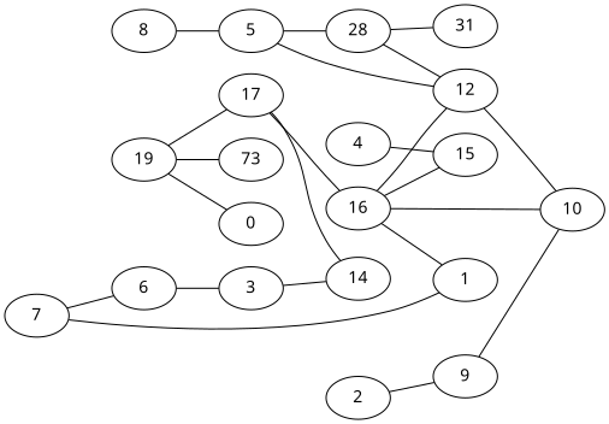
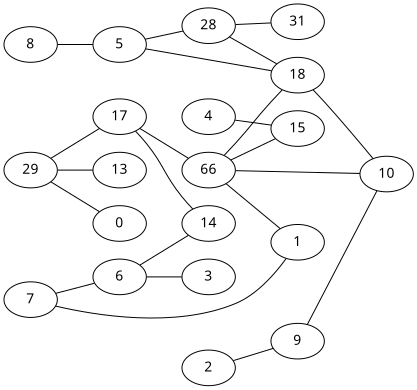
  digraph {
    fontname="Noto Sans"
    rankdir=LR
    node [fontname="Noto Sans"]
    edge [color=black dir=none fontname="Noto Sans"]
    4
    15
    n3 [label=28]
    n4 [label=31]
-   12
+   12 [label=18]
    10
    2
    5
    9
    3
    14
-   16
+   16 [label=66]
    1
    8
    17
    7
    6
-   19
-   13 [label=73]
+   19 [label=29]
+   13
    0
    subgraph sub_1 {
      4
      15
      n3
      n4
      12
      10
      2
      5
      9
      3
      14
      16
      1
      8
      17
      7
      6
      19
      13
      0
    }
    4 -> 15
    n3 -> n4
    n3 -> 12
    12 -> 10
    2 -> 9
    5 -> n3
    5 -> 12
    9 -> 10
-   3 -> 14
+   6 -> 14
    16 -> 15
    16 -> 12
    16 -> 10
    16 -> 1
    8 -> 5
    17 -> 14
    17 -> 16
    7 -> 1
    7 -> 6
    6 -> 3
    19 -> 17
    19 -> 13
    19 -> 0
  }
